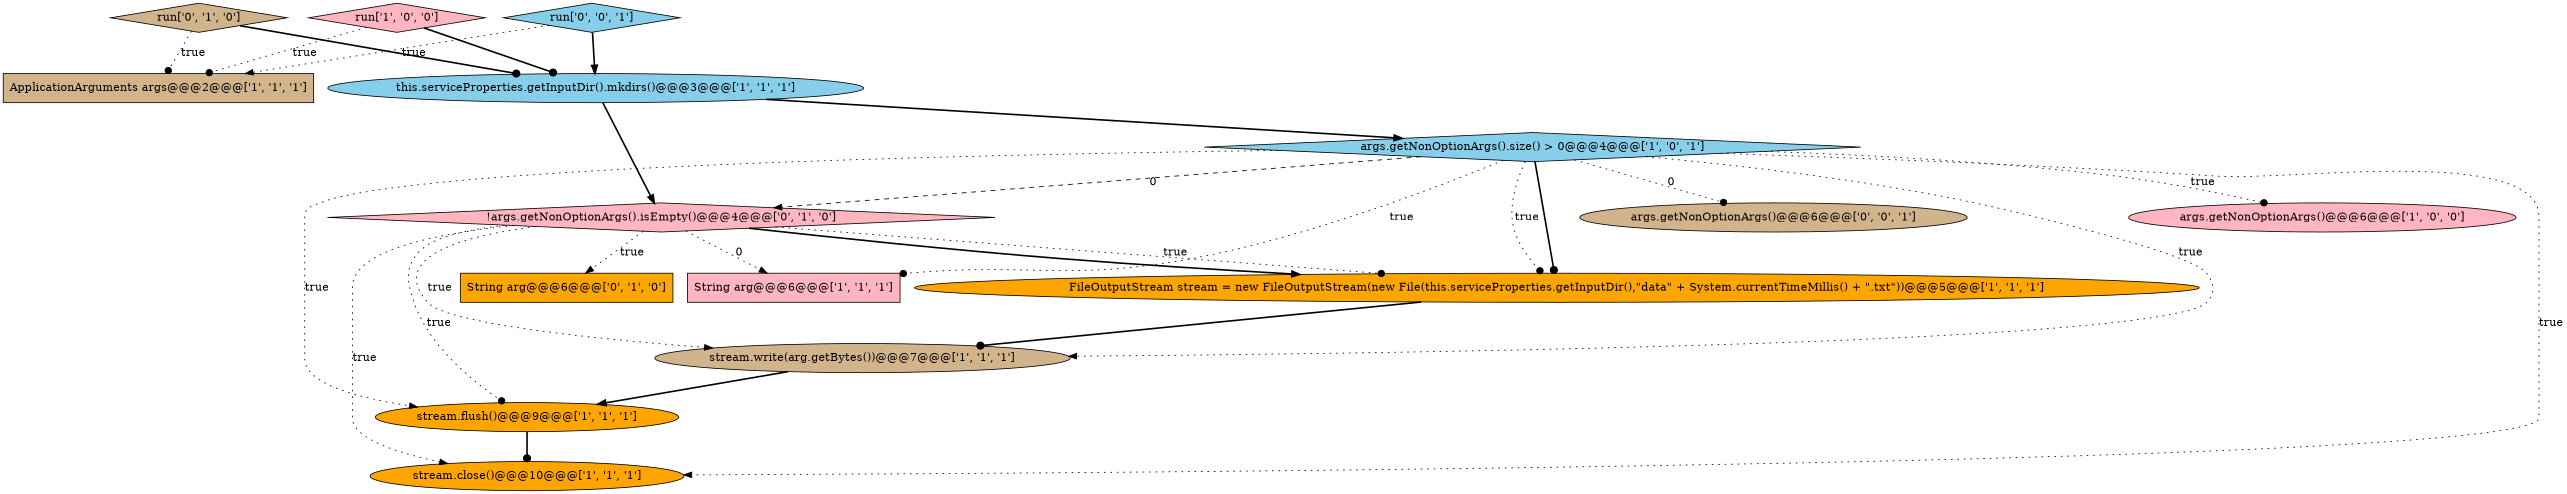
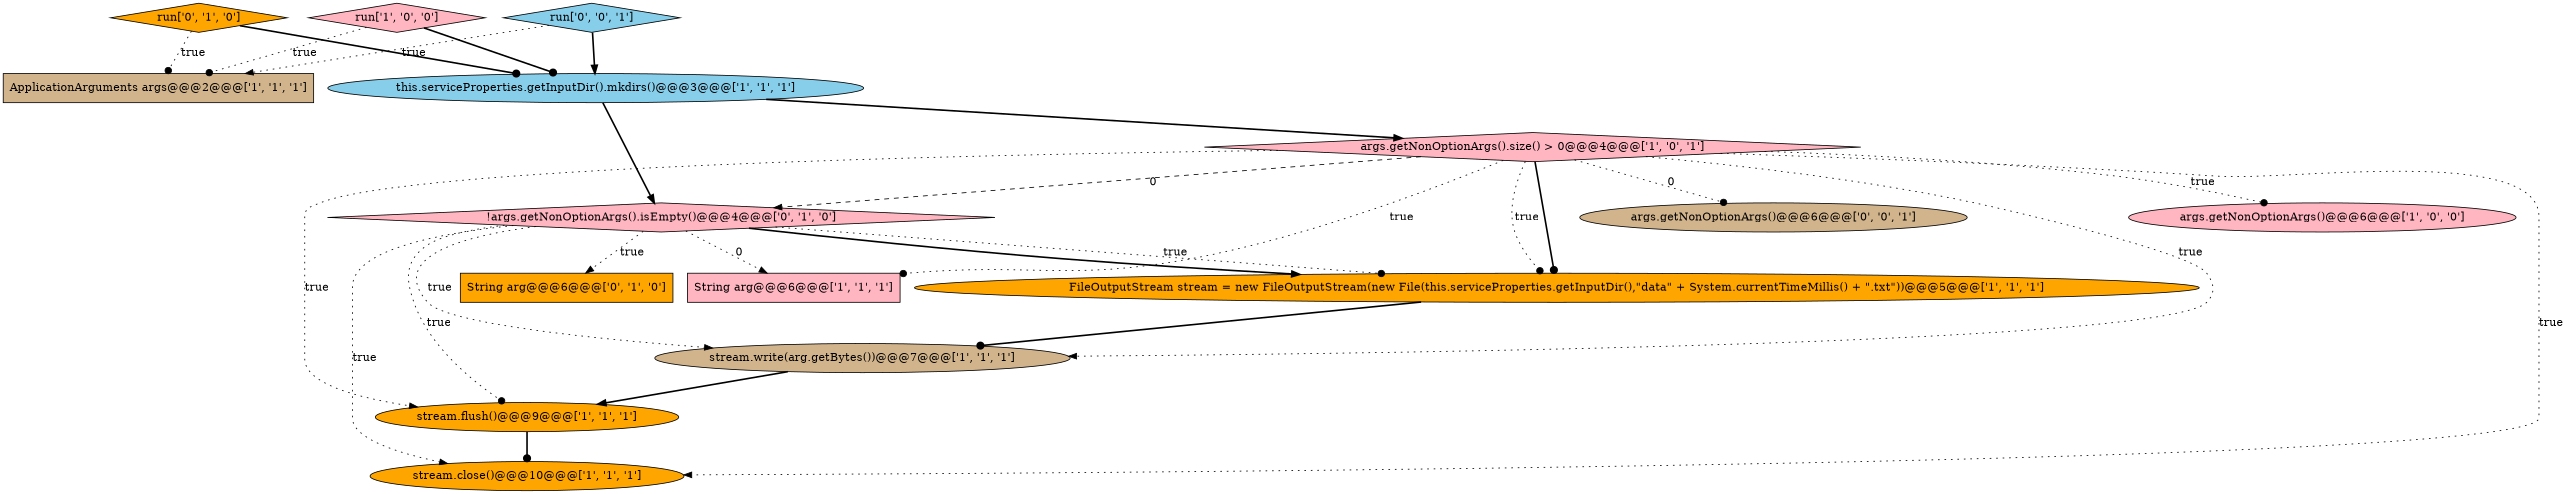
  digraph {
    node [fillcolor=lightpink shape=ellipse style=filled]
    edge [arrowhead=normal style=dotted]
    n1 [fillcolor=orange label="FileOutputStream stream = new FileOutputStream(new File(this.serviceProperties.getInputDir(),\"data\" + System.currentTimeMillis() + \".txt\"))@@@5@@@['1', '1', '1']"]
    n2 [fillcolor=tan label="stream.write(arg.getBytes())@@@7@@@['1', '1', '1']"]
    n3 [fillcolor=orange label="stream.flush()@@@9@@@['1', '1', '1']"]
-   n4 [fillcolor=skyblue label="args.getNonOptionArgs().size() > 0@@@4@@@['1', '0', '1']" shape=diamond]
+   n4 [label="args.getNonOptionArgs().size() > 0@@@4@@@['1', '0', '1']" shape=diamond]
    n5 [fillcolor=tan label="args.getNonOptionArgs()@@@6@@@['0', '0', '1']"]
    n6 [fillcolor=orange label="stream.close()@@@10@@@['1', '1', '1']"]
    n7 [label="String arg@@@6@@@['1', '1', '1']" shape=box]
    n8 [label="args.getNonOptionArgs()@@@6@@@['1', '0', '0']"]
    n9 [label="!args.getNonOptionArgs().isEmpty()@@@4@@@['0', '1', '0']" shape=diamond]
    n10 [fillcolor=orange label="String arg@@@6@@@['0', '1', '0']" shape=box]
    n11 [fillcolor=tan label="ApplicationArguments args@@@2@@@['1', '1', '1']" shape=box]
    n12 [fillcolor=skyblue label="this.serviceProperties.getInputDir().mkdirs()@@@3@@@['1', '1', '1']"]
-   n13 [fillcolor=tan label="run['0', '1', '0']" shape=diamond]
+   n13 [fillcolor=orange label="run['0', '1', '0']" shape=diamond]
    n14 [fillcolor=skyblue label="run['0', '0', '1']" shape=diamond]
    n15 [label="run['1', '0', '0']" shape=diamond]
    n1 -> n2 [arrowhead=dot style=bold]
    n2 -> n3 [style=bold]
    n3 -> n6 [arrowhead=dot style=bold]
    n4 -> n1 [arrowhead=dot style=bold]
    n4 -> n1 [arrowhead=dot label=true]
    n4 -> n2 [label=true]
    n4 -> n3 [label=true]
    n4 -> n5 [arrowhead=dot label=0]
    n4 -> n6 [label=true]
    n4 -> n7 [arrowhead=dot label=true]
    n4 -> n8 [arrowhead=dot label=true]
    n4 -> n9 [label=0 style=dashed]
    n9 -> n1 [style=bold]
    n9 -> n1 [arrowhead=dot label=true]
    n9 -> n2 [label=true]
    n9 -> n3 [arrowhead=dot label=true]
    n9 -> n6 [label=true]
    n9 -> n7 [label=0]
    n9 -> n10 [label=true]
    n12 -> n4 [style=bold]
    n12 -> n9 [style=bold]
    n13 -> n11 [arrowhead=dot label=true]
    n13 -> n12 [arrowhead=dot style=bold]
    n14 -> n11 [label=true]
    n14 -> n12 [style=bold]
    n15 -> n11 [arrowhead=dot label=true]
    n15 -> n12 [arrowhead=dot style=bold]
  }
